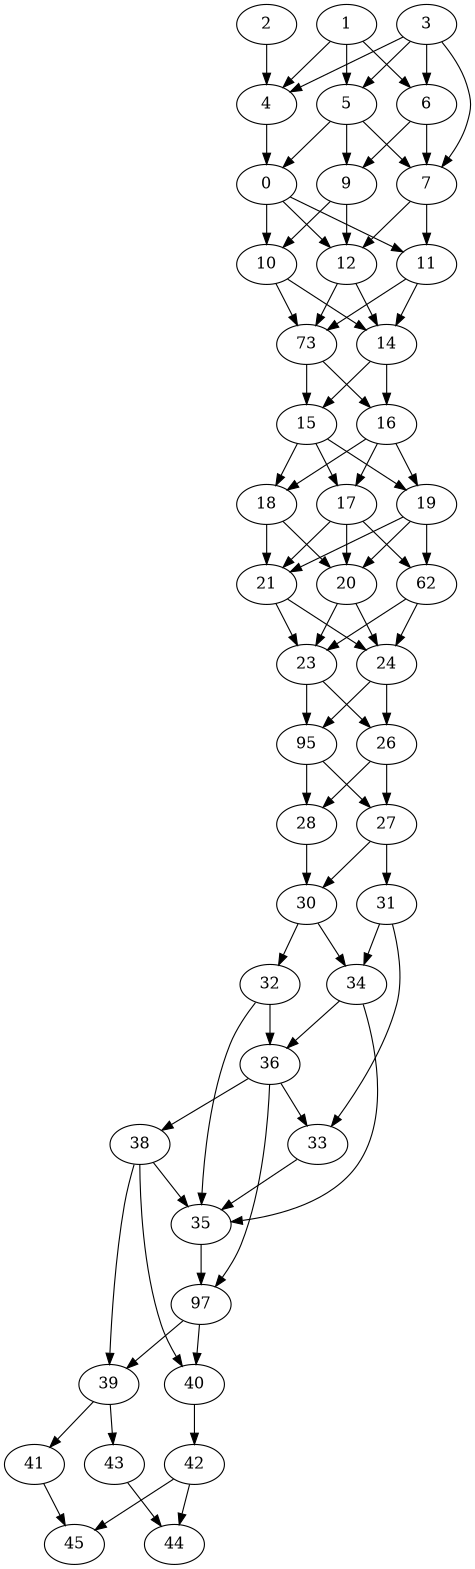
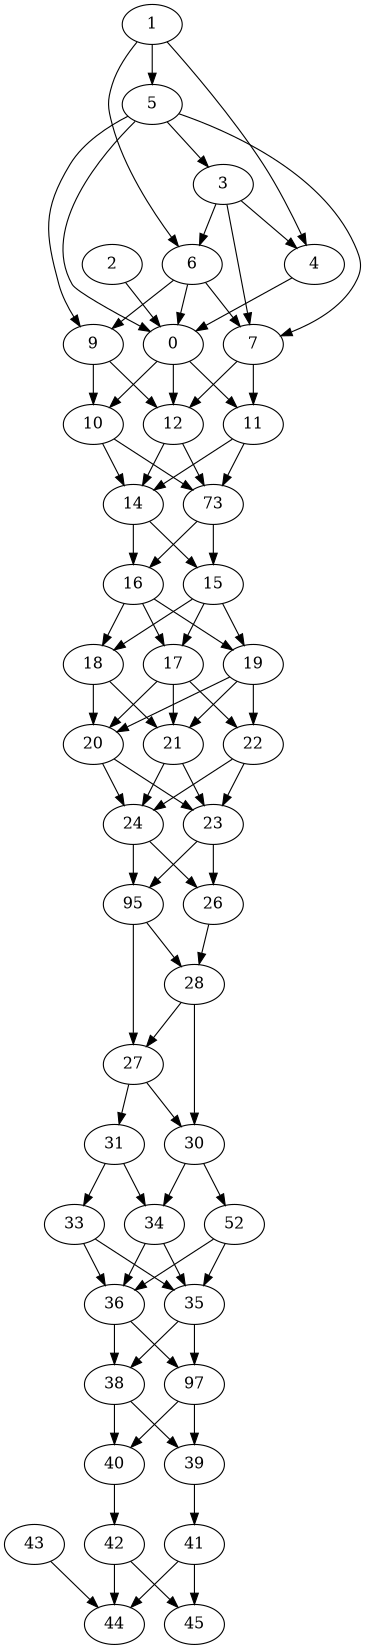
  digraph {
    node [alpha=0.18]
    1 [alpha=0.13 expect_size=12319744]
    4 [alpha=0.07 expect_size=48355328]
    5 [expect_size=23062528]
    6 [alpha=0.20 expect_size=49104896]
    n5 [alpha=0.09 expect_size=36000768 label=0]
    7 [alpha=0.17 expect_size=12526592]
    9 [alpha=0.13 expect_size=45428736]
    11 [alpha=0.12 expect_size=12488704]
    12 [alpha=0.19 expect_size=43887616]
    10 [alpha=0.09 expect_size=10831872]
    2 [alpha=0.10 expect_size=27941888]
    3 [alpha=0.00 expect_size=47935488]
    n13 [alpha=0.10 expect_size=19376128 label=73]
    14 [alpha=0.08 expect_size=19782656]
    15 [alpha=0.06 expect_size=36273152]
    16 [alpha=0.04 expect_size=32422912]
    17 [alpha=0.19 expect_size=32281600]
    18 [alpha=0.00 expect_size=25890816]
    19 [expect_size=47967232]
    20 [alpha=0.01 expect_size=31360000]
    21 [alpha=0.07 expect_size=6040576]
-   22 [alpha=0.02 expect_size=34153472 label=62]
+   22 [alpha=0.02 expect_size=34153472]
    23 [alpha=0.15 expect_size=31582208]
    24 [alpha=0.06 expect_size=7907328]
    n25 [alpha=0.06 expect_size=27526144 label=95]
    26 [alpha=0.03 expect_size=42803200]
    27 [alpha=0.04 expect_size=51389440]
    28 [expect_size=48363520]
    30 [alpha=0.02 expect_size=45838336]
    31 [expect_size=48186368]
-   32 [alpha=0.11 expect_size=16422912]
+   32 [alpha=0.11 expect_size=16422912 label=52]
    34 [alpha=0.14 expect_size=8540160]
    33 [alpha=0.09 expect_size=20433920]
    35 [alpha=0.12 expect_size=23854080]
    36 [alpha=0.02 expect_size=37012480]
    n36 [alpha=0.03 expect_size=44689408 label=97]
    38 [alpha=0.12 expect_size=6984704]
    39 [alpha=0.00 expect_size=49028096]
    40 [alpha=0.19 expect_size=22260736]
    41 [expect_size=26645504]
    43 [alpha=0.12 expect_size=47696896]
    42 [alpha=0.10 expect_size=22242304]
    44 [alpha=0.16 expect_size=22771712]
    45 [alpha=0.09 expect_size=9192448]
    1 -> 4
    1 -> 5
    1 -> 6
    4 -> n5
    5 -> n5
    5 -> 7
    5 -> 9
+   6 -> n5
    6 -> 7
    6 -> 9
    n5 -> 11
    n5 -> 12
    n5 -> 10
    7 -> 11
    7 -> 12
    9 -> 12
    9 -> 10
    11 -> n13
    11 -> 14
    12 -> n13
    12 -> 14
    10 -> n13
    10 -> 14
-   2 -> 4
+   2 -> n5
    3 -> 4
-   3 -> 5
+   5 -> 3
    3 -> 6
    3 -> 7
    n13 -> 15
    n13 -> 16
    14 -> 15
    14 -> 16
    15 -> 17
    15 -> 18
    15 -> 19
    16 -> 17
    16 -> 18
    16 -> 19
    17 -> 20
    17 -> 21
    17 -> 22
    18 -> 20
    18 -> 21
    19 -> 20
    19 -> 21
    19 -> 22
    20 -> 23
    20 -> 24
    21 -> 23
    21 -> 24
    22 -> 23
    22 -> 24
    23 -> n25
    23 -> 26
    24 -> n25
    24 -> 26
    n25 -> 27
    n25 -> 28
-   26 -> 27
+   28 -> 27
    26 -> 28
    27 -> 30
    27 -> 31
    28 -> 30
    30 -> 32
    30 -> 34
    31 -> 34
    31 -> 33
    32 -> 35
    32 -> 36
    34 -> 35
    34 -> 36
    33 -> 35
-   36 -> 33
+   33 -> 36
    35 -> n36
-   38 -> 35
+   35 -> 38
    36 -> n36
    36 -> 38
    n36 -> 39
    n36 -> 40
    38 -> 39
    38 -> 40
    39 -> 41
-   39 -> 43
    40 -> 42
+   41 -> 44
    41 -> 45
    43 -> 44
    42 -> 44
    42 -> 45
  }
